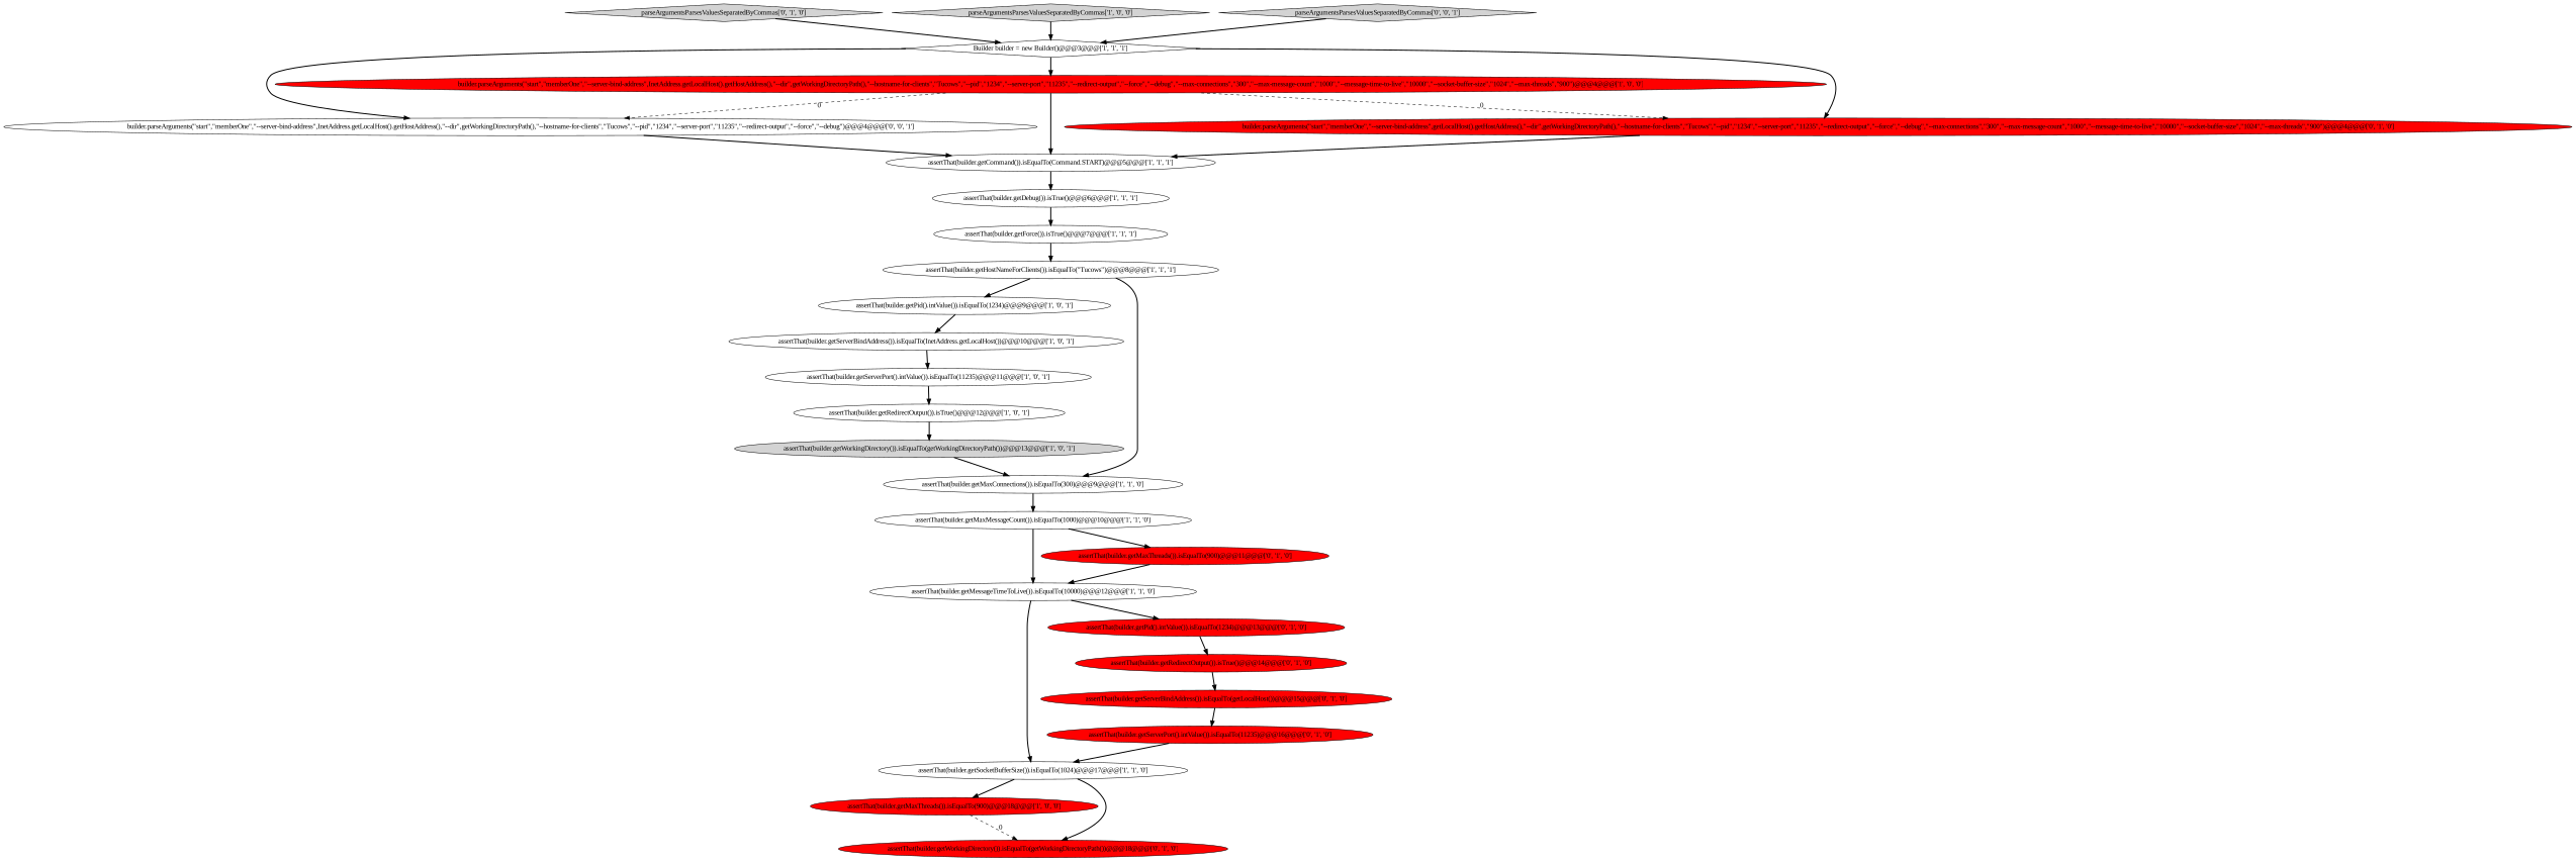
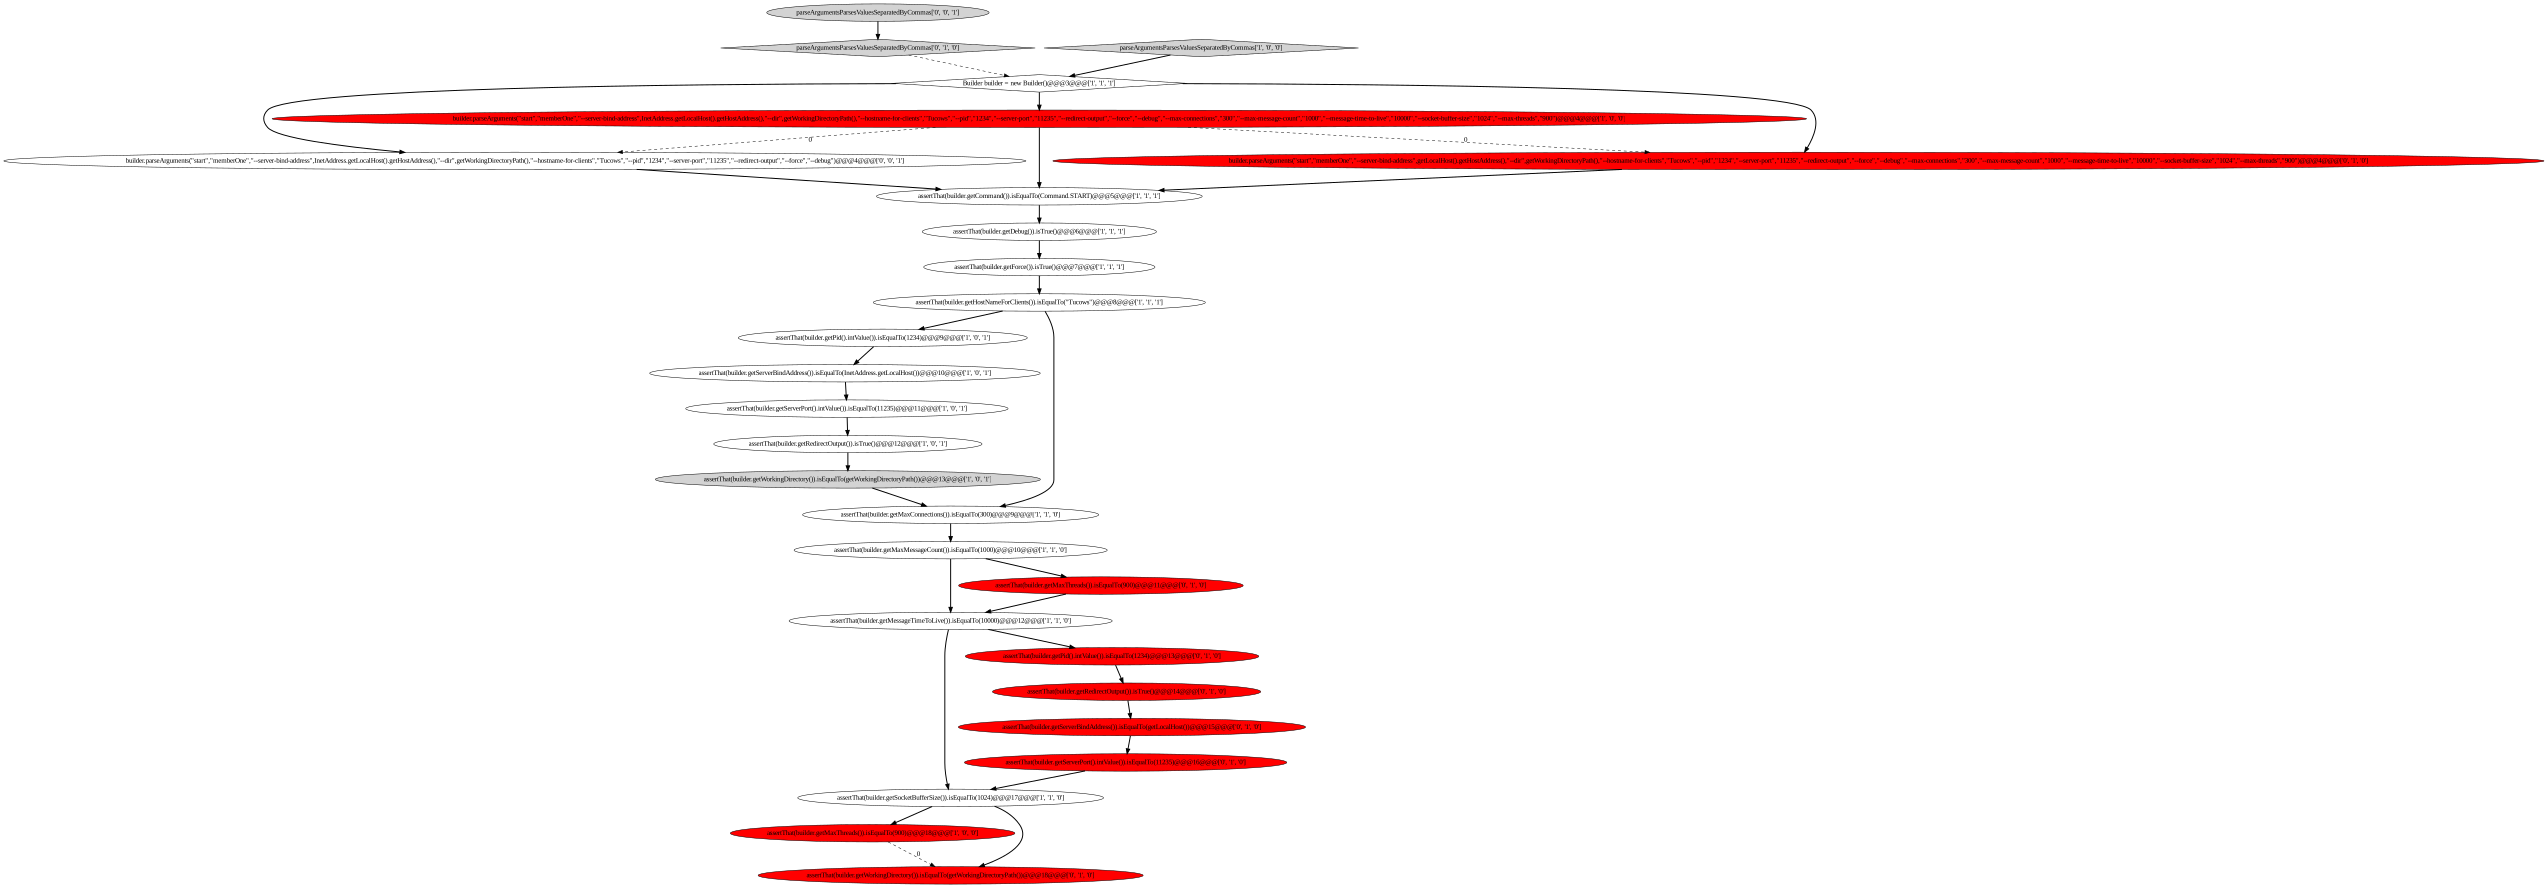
  digraph {
    fontname="Liberation Serif"
    node [fillcolor=white fontname="Liberation Serif" shape=ellipse style=filled]
    edge [fontname="Liberation Serif" style=bold]
    n1 [fillcolor=red label="assertThat(builder.getRedirectOutput()).isTrue()@@@14@@@['0', '1', '0']"]
    n2 [fillcolor=red label="assertThat(builder.getServerBindAddress()).isEqualTo(getLocalHost())@@@15@@@['0', '1', '0']"]
    n3 [fillcolor=red label="assertThat(builder.getServerPort().intValue()).isEqualTo(11235)@@@16@@@['0', '1', '0']"]
    n4 [label="assertThat(builder.getServerPort().intValue()).isEqualTo(11235)@@@11@@@['1', '0', '1']"]
    n5 [label="assertThat(builder.getRedirectOutput()).isTrue()@@@12@@@['1', '0', '1']"]
    n6 [fillcolor=lightgray label="assertThat(builder.getWorkingDirectory()).isEqualTo(getWorkingDirectoryPath())@@@13@@@['1', '0', '1']"]
    n7 [label="assertThat(builder.getServerBindAddress()).isEqualTo(InetAddress.getLocalHost())@@@10@@@['1', '0', '1']"]
    n8 [fillcolor=lightgray label="parseArgumentsParsesValuesSeparatedByCommas['0', '1', '0']" shape=diamond]
    n9 [label="Builder builder = new Builder()@@@3@@@['1', '1', '1']" shape=diamond]
    n10 [label="builder.parseArguments(\"start\",\"memberOne\",\"--server-bind-address\",InetAddress.getLocalHost().getHostAddress(),\"--dir\",getWorkingDirectoryPath(),\"--hostname-for-clients\",\"Tucows\",\"--pid\",\"1234\",\"--server-port\",\"11235\",\"--redirect-output\",\"--force\",\"--debug\")@@@4@@@['0', '0', '1']"]
    n11 [fillcolor=red label="builder.parseArguments(\"start\",\"memberOne\",\"--server-bind-address\",getLocalHost().getHostAddress(),\"--dir\",getWorkingDirectoryPath(),\"--hostname-for-clients\",\"Tucows\",\"--pid\",\"1234\",\"--server-port\",\"11235\",\"--redirect-output\",\"--force\",\"--debug\",\"--max-connections\",\"300\",\"--max-message-count\",\"1000\",\"--message-time-to-live\",\"10000\",\"--socket-buffer-size\",\"1024\",\"--max-threads\",\"900\")@@@4@@@['0', '1', '0']"]
    n12 [fillcolor=red label="builder.parseArguments(\"start\",\"memberOne\",\"--server-bind-address\",InetAddress.getLocalHost().getHostAddress(),\"--dir\",getWorkingDirectoryPath(),\"--hostname-for-clients\",\"Tucows\",\"--pid\",\"1234\",\"--server-port\",\"11235\",\"--redirect-output\",\"--force\",\"--debug\",\"--max-connections\",\"300\",\"--max-message-count\",\"1000\",\"--message-time-to-live\",\"10000\",\"--socket-buffer-size\",\"1024\",\"--max-threads\",\"900\")@@@4@@@['1', '0', '0']"]
    n13 [label="assertThat(builder.getHostNameForClients()).isEqualTo(\"Tucows\")@@@8@@@['1', '1', '1']"]
    n14 [label="assertThat(builder.getPid().intValue()).isEqualTo(1234)@@@9@@@['1', '0', '1']"]
    n15 [label="assertThat(builder.getMaxConnections()).isEqualTo(300)@@@9@@@['1', '1', '0']"]
    n16 [label="assertThat(builder.getMaxMessageCount()).isEqualTo(1000)@@@10@@@['1', '1', '0']"]
    n17 [label="assertThat(builder.getCommand()).isEqualTo(Command.START)@@@5@@@['1', '1', '1']"]
    n18 [label="assertThat(builder.getDebug()).isTrue()@@@6@@@['1', '1', '1']"]
    n19 [label="assertThat(builder.getMessageTimeToLive()).isEqualTo(10000)@@@12@@@['1', '1', '0']"]
    n20 [label="assertThat(builder.getSocketBufferSize()).isEqualTo(1024)@@@17@@@['1', '1', '0']"]
    n21 [fillcolor=red label="assertThat(builder.getPid().intValue()).isEqualTo(1234)@@@13@@@['0', '1', '0']"]
    n22 [fillcolor=red label="assertThat(builder.getMaxThreads()).isEqualTo(900)@@@18@@@['1', '0', '0']"]
    n23 [fillcolor=red label="assertThat(builder.getWorkingDirectory()).isEqualTo(getWorkingDirectoryPath())@@@18@@@['0', '1', '0']"]
    n24 [fillcolor=lightgray label="parseArgumentsParsesValuesSeparatedByCommas['1', '0', '0']" shape=diamond]
    n25 [label="assertThat(builder.getForce()).isTrue()@@@7@@@['1', '1', '1']"]
    n26 [fillcolor=red label="assertThat(builder.getMaxThreads()).isEqualTo(900)@@@11@@@['0', '1', '0']"]
-   n27 [fillcolor=lightgray label="parseArgumentsParsesValuesSeparatedByCommas['0', '0', '1']" shape=diamond]
+   n27 [fillcolor=lightgray label="parseArgumentsParsesValuesSeparatedByCommas['0', '0', '1']"]
    n1 -> n2
    n2 -> n3
    n3 -> n20
    n4 -> n5
    n5 -> n6
    n6 -> n15
    n7 -> n4
-   n8 -> n9
+   n8 -> n9 [style=dashed]
    n9 -> n10
    n9 -> n11
    n9 -> n12
    n10 -> n17
    n11 -> n17
    n12 -> n10 [label=0 style=dashed]
    n12 -> n11 [label=0 style=dashed]
    n12 -> n17
    n13 -> n14
    n13 -> n15
    n14 -> n7
    n15 -> n16
    n16 -> n19
    n16 -> n26
    n17 -> n18
    n18 -> n25
    n19 -> n20
    n19 -> n21
    n20 -> n22
    n20 -> n23
    n21 -> n1
    n22 -> n23 [label=0 style=dashed]
    n24 -> n9
    n25 -> n13
    n26 -> n19
-   n27 -> n9
+   n27 -> n8
  }
